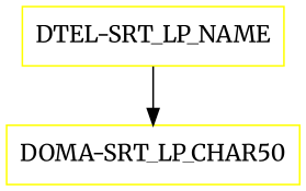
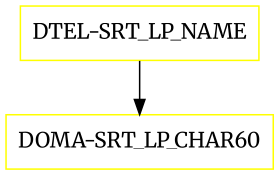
  digraph {
    fontname=Merriweather
    node [color=yellow shape=box fontname=Merriweather]
    "DTEL-SRT_LP_NAME"
-   "DOMA-SRT_LP_CHAR60" [label="DOMA-SRT_LP_CHAR50"]
+   "DOMA-SRT_LP_CHAR60"
    "DTEL-SRT_LP_NAME" -> "DOMA-SRT_LP_CHAR60" [fontname=Merriweather]
  }
